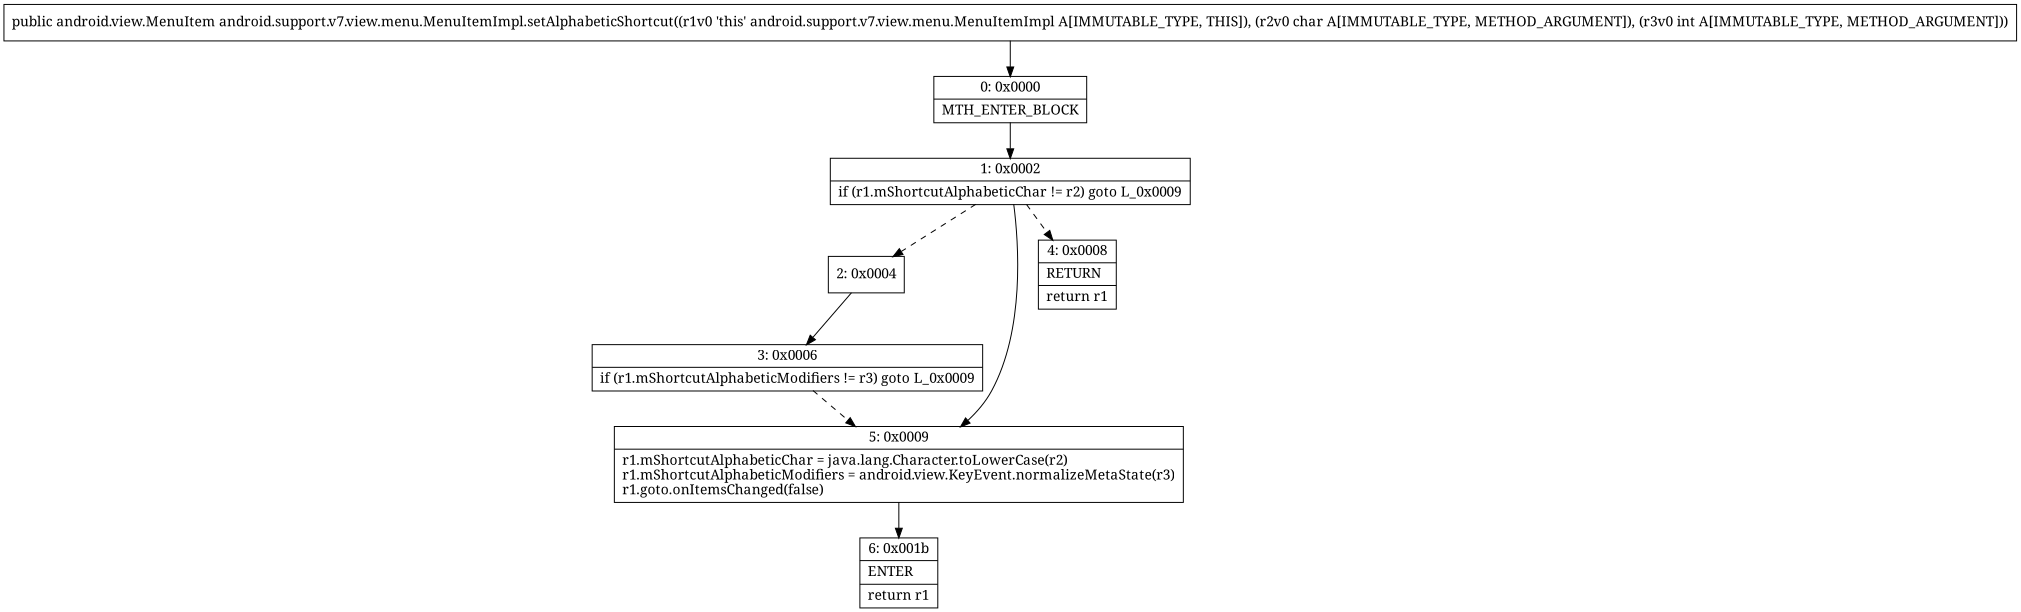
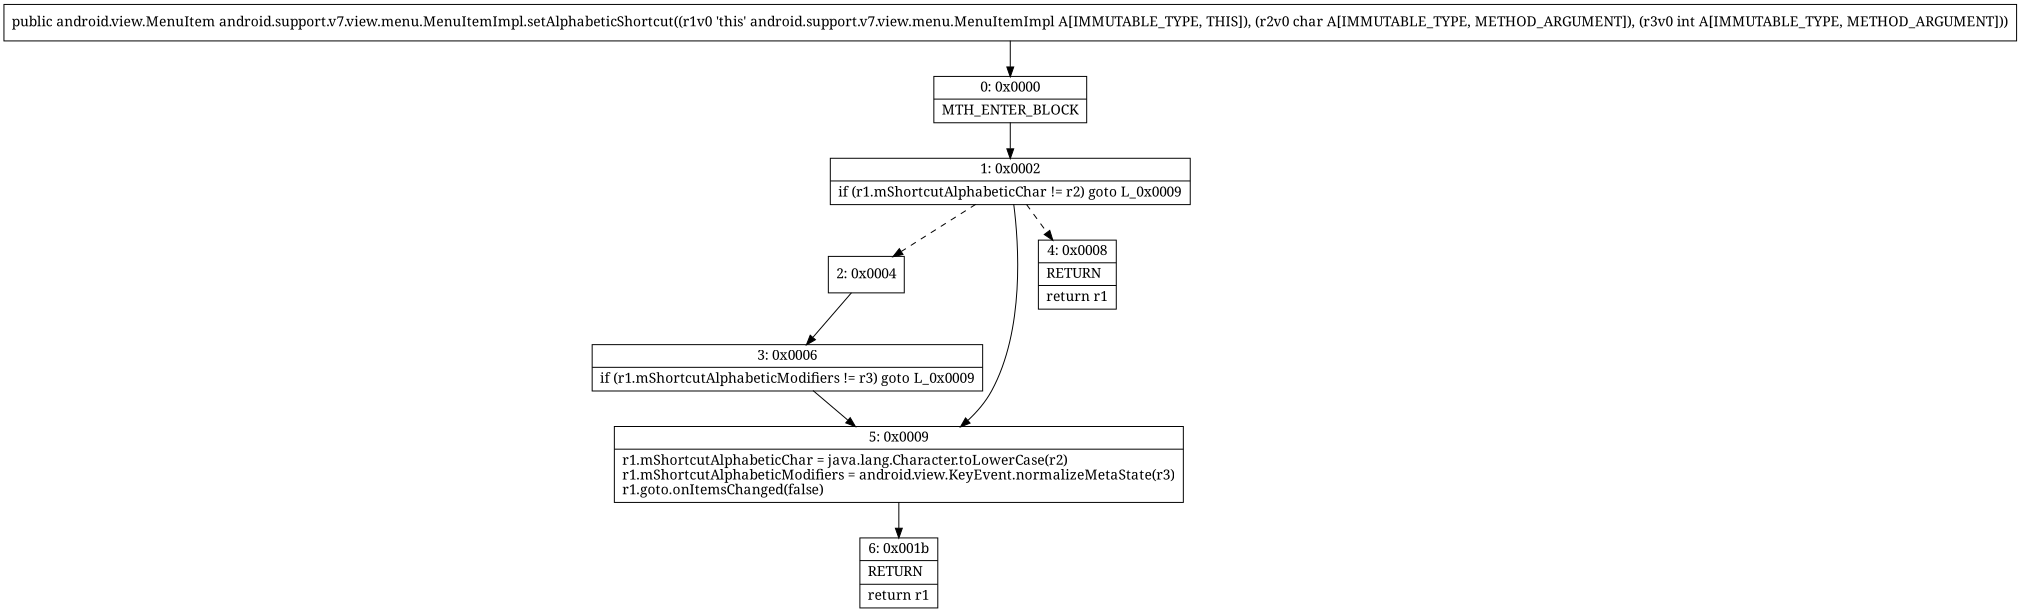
  digraph {
    fontname="Noto Serif"
    node [fontname="Noto Serif" shape=record]
    edge [fontname="Noto Serif"]
    n1 [label="{0\:\ 0x0000|MTH_ENTER_BLOCK\l}"]
    n2 [label="{1\:\ 0x0002|if (r1.mShortcutAlphabeticChar != r2) goto L_0x0009\l}"]
    n3 [label="{2\:\ 0x0004}"]
    n4 [label="{5\:\ 0x0009|r1.mShortcutAlphabeticChar = java.lang.Character.toLowerCase(r2)\lr1.mShortcutAlphabeticModifiers = android.view.KeyEvent.normalizeMetaState(r3)\lr1.goto.onItemsChanged(false)\l}"]
    n5 [label="{4\:\ 0x0008|RETURN\l|return r1\l}"]
    n6 [label="{3\:\ 0x0006|if (r1.mShortcutAlphabeticModifiers != r3) goto L_0x0009\l}"]
-   n7 [label="{6\:\ 0x001b|ENTER\l|return r1\l}"]
+   n7 [label="{6\:\ 0x001b|RETURN\l|return r1\l}"]
    n8 [label="{public android.view.MenuItem android.support.v7.view.menu.MenuItemImpl.setAlphabeticShortcut((r1v0 'this' android.support.v7.view.menu.MenuItemImpl A[IMMUTABLE_TYPE, THIS]), (r2v0 char A[IMMUTABLE_TYPE, METHOD_ARGUMENT]), (r3v0 int A[IMMUTABLE_TYPE, METHOD_ARGUMENT])) }"]
    n1 -> n2
    n2 -> n3 [style=dashed]
    n2 -> n4
    n2 -> n5 [style=dashed]
    n3 -> n6
    n4 -> n7
-   n6 -> n4 [style=dashed]
+   n6 -> n4
    n8 -> n1
  }
